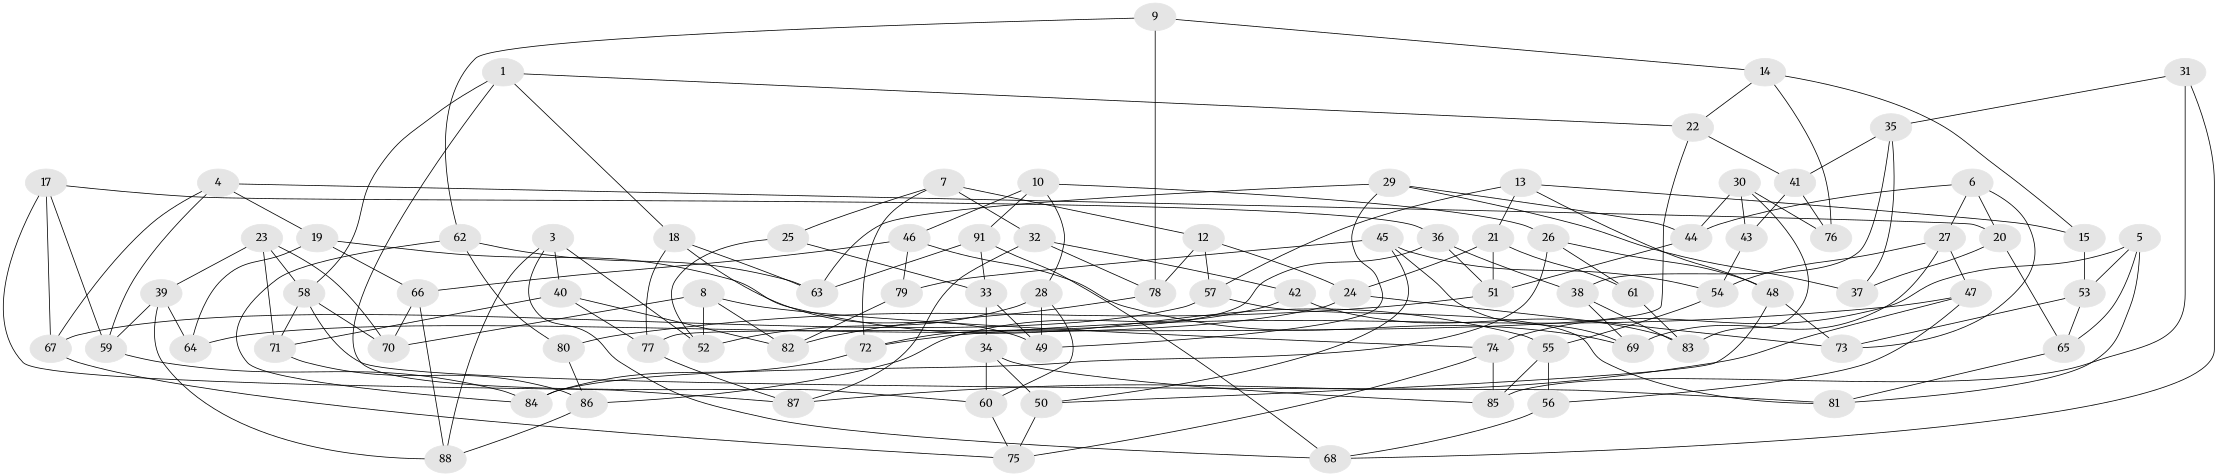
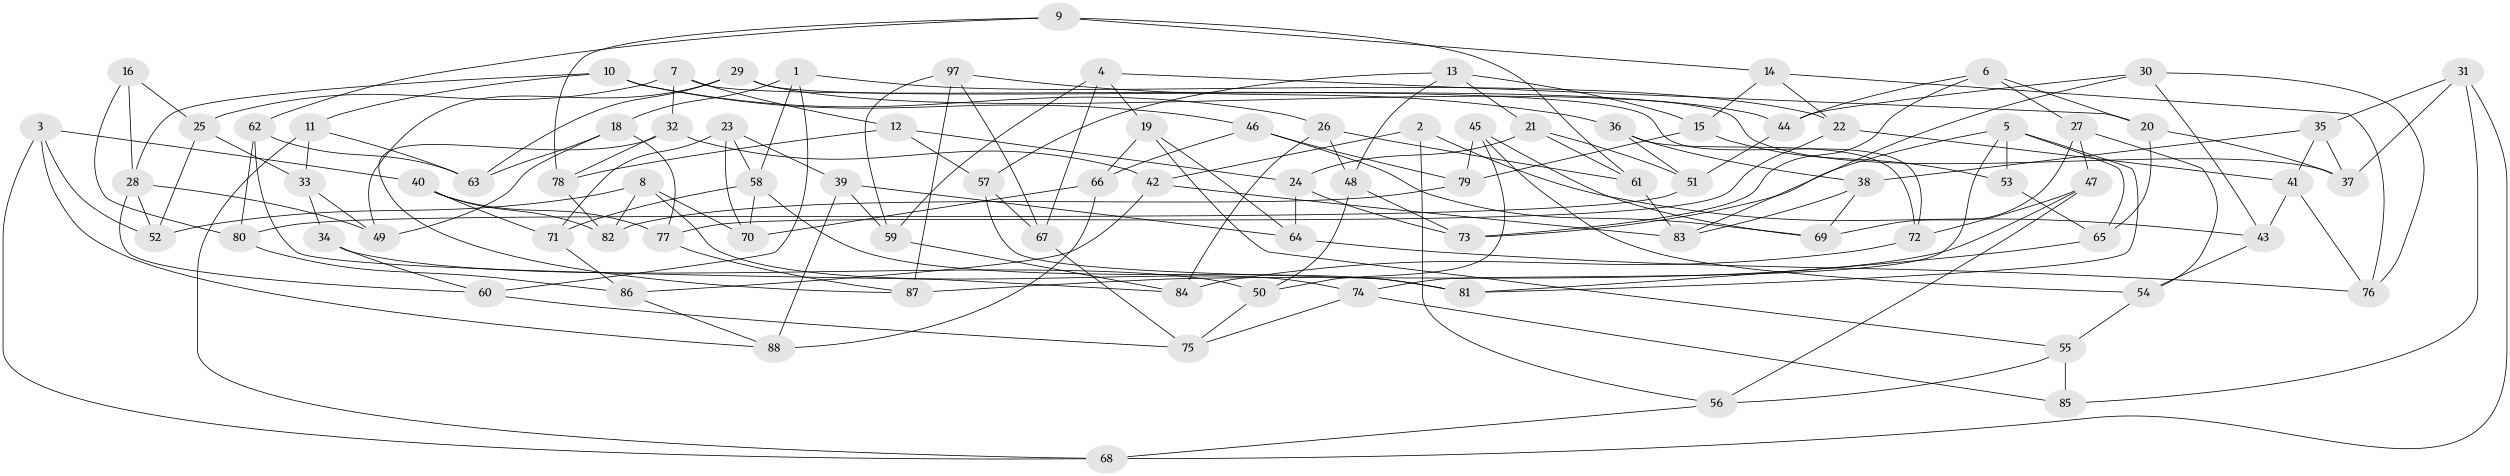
  graph {
    fontname=Merriweather
    node [color=gray90 fontname=Merriweather style=filled]
    edge [fontname=Merriweather]
    1
    18
    22
    58
    60
    63
    49
    77
    41
    71
    81
    70
    75
+   2
    42
    43
    56
    83
    86
    54
    68
    3
    40
    52
    88
    82
    4
    19
    20
    59
    67
    55
    64
    66
    65
    37
    84
    5
    53
    74
    73
    85
    6
    27
    44
    47
    69
    51
    7
    12
    25
    32
    72
    78
    24
    57
    33
    87
    8
    9
    14
    61
    62
    15
    76
    80
    10
-   11 [label=91]
+   11
    26
    28
    46
    48
    79
    34
    13
    21
    50
-   17
+   16
+   17 [label=97]
    36
    38
    23
    39
    29
    30
    31
    35
    45
    1 -- 18
    1 -- 22
    1 -- 58
    1 -- 60
    18 -- 63
    18 -- 49
    18 -- 77
    22 -- 77
    22 -- 41
    58 -- 71
    58 -- 81
    58 -- 70
    60 -- 75
    77 -- 87
    41 -- 43
    41 -- 76
    71 -- 86
+   2 -- 42
+   2 -- 43
+   2 -- 56
    42 -- 83
    42 -- 86
    43 -- 54
    56 -- 68
    86 -- 88
    54 -- 55
    3 -- 68
    3 -- 40
    3 -- 52
    3 -- 88
    40 -- 77
    40 -- 71
    40 -- 82
    4 -- 19
    4 -- 20
    4 -- 59
    4 -- 67
    19 -- 55
    19 -- 64
    19 -- 66
    20 -- 65
    20 -- 37
    59 -- 84
    67 -- 75
    55 -- 56
    55 -- 85
+   64 -- 76
    66 -- 70
    66 -- 88
    65 -- 81
    5 -- 81
    5 -- 65
    5 -- 53
    5 -- 74
    53 -- 65
-   53 -- 73
+   5 -- 73
    74 -- 75
    74 -- 85
    6 -- 20
    6 -- 73
    6 -- 27
    6 -- 44
    27 -- 54
    27 -- 47
    27 -- 69
    44 -- 51
    47 -- 56
    47 -- 72
    47 -- 87
    51 -- 80
    7 -- 12
    7 -- 25
    7 -- 32
    7 -- 72
    12 -- 78
    12 -- 24
    12 -- 57
    25 -- 52
    25 -- 33
    32 -- 42
    32 -- 78
    32 -- 87
    72 -- 84
    78 -- 82
    24 -- 64
    24 -- 73
    57 -- 81
    57 -- 67
    33 -- 49
    33 -- 34
    8 -- 70
    8 -- 52
    8 -- 82
    8 -- 74
    9 -- 78
    9 -- 14
+   9 -- 61
    9 -- 62
    14 -- 22
    14 -- 15
    14 -- 76
    61 -- 83
    62 -- 63
    62 -- 84
    62 -- 80
    15 -- 53
+   15 -- 79
    80 -- 86
    10 -- 11
    10 -- 26
    10 -- 28
    10 -- 46
    11 -- 63
    11 -- 68
    11 -- 33
    26 -- 84
    26 -- 61
    26 -- 48
    28 -- 60
    28 -- 49
    28 -- 52
    46 -- 66
    46 -- 69
    46 -- 79
    48 -- 73
    48 -- 50
    79 -- 82
    34 -- 60
-   34 -- 85
    34 -- 50
    13 -- 57
    13 -- 15
    13 -- 48
    13 -- 21
    21 -- 51
    21 -- 24
    21 -- 61
    50 -- 75
+   16 -- 25
+   16 -- 80
+   16 -- 28
    17 -- 59
    17 -- 67
    17 -- 87
    17 -- 36
    36 -- 51
    36 -- 72
    36 -- 38
    38 -- 83
    38 -- 69
    23 -- 58
    23 -- 71
    23 -- 70
    23 -- 39
    39 -- 88
    39 -- 59
    39 -- 64
    29 -- 63
    29 -- 49
    29 -- 37
    29 -- 44
    30 -- 43
    30 -- 83
    30 -- 44
    30 -- 76
    31 -- 68
+   31 -- 37
    31 -- 85
    31 -- 35
    35 -- 41
    35 -- 37
    35 -- 38
    45 -- 54
    45 -- 69
    45 -- 79
    45 -- 50
  }
